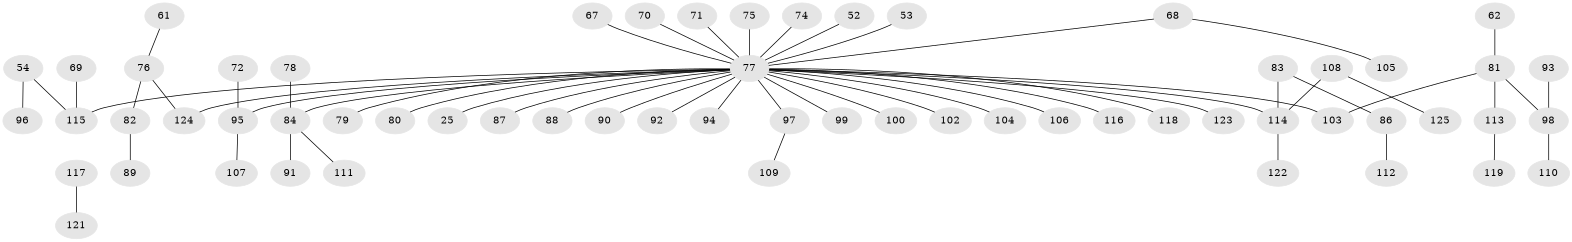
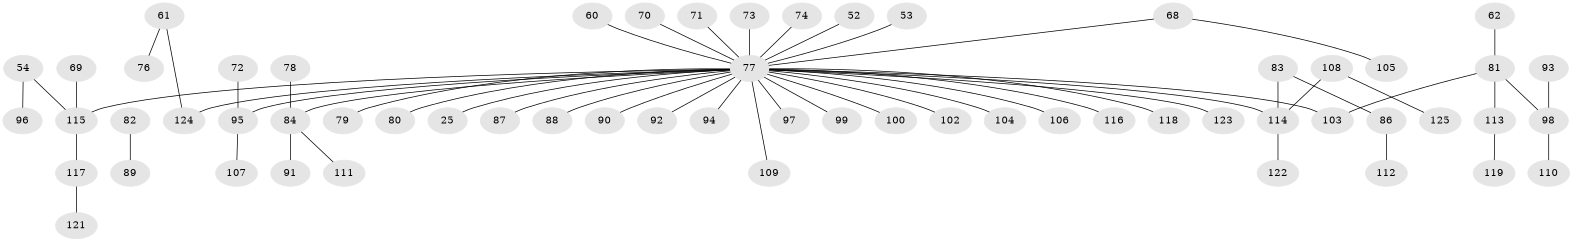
  graph {
    node [color=gray90 style=filled]
    77 [super="+59+42+75+38+41+49+51"]
    115 [super="+46+101+47"]
    124 [super="+48"]
    95 [super="+57+58"]
    79
    80
    84 [super="+45"]
    n8 [label=25]
    87
    88
    90
    92
    94
    97
    99
    100
    102
    104
    106
    109
    114 [super="+23"]
    116
    118
    123
    103
    52
    53
    54
    96
    117
    61
    76
    82
    81 [super="+50"]
    98 [super="+64"]
    113
    62
-   67
+   67 [label=60]
    68
    105
    69
    70
    71
    107
    72
-   73 [label=75]
+   73
    74
    89
    91
    111
    110
    122
    78
    119
    83
    86
    112
    93
    108
    125
    121
    77 -- 115
    77 -- 124
    77 -- 95
    77 -- 79
    77 -- 80
    77 -- 84
    77 -- n8
    77 -- 87
    77 -- 88
    77 -- 90
    77 -- 92
    77 -- 94
    77 -- 97
    77 -- 99
    77 -- 100
    77 -- 102
    77 -- 104
    77 -- 106
-   97 -- 109
+   77 -- 109
    77 -- 114
    77 -- 116
    77 -- 118
    77 -- 123
    77 -- 103
+   115 -- 117
    95 -- 107
    84 -- 91
    84 -- 111
    114 -- 122
    52 -- 77
    53 -- 77
    54 -- 115
    54 -- 96
    117 -- 121
-   76 -- 124
+   61 -- 124
    61 -- 76
-   76 -- 82
    82 -- 89
    81 -- 103
    81 -- 98
    81 -- 113
    98 -- 110
    113 -- 119
    62 -- 81
    67 -- 77
    68 -- 77
    68 -- 105
    69 -- 115
    70 -- 77
    71 -- 77
    72 -- 95
    73 -- 77
    74 -- 77
    78 -- 84
    83 -- 114
    83 -- 86
    86 -- 112
    93 -- 98
    108 -- 114
    108 -- 125
  }
